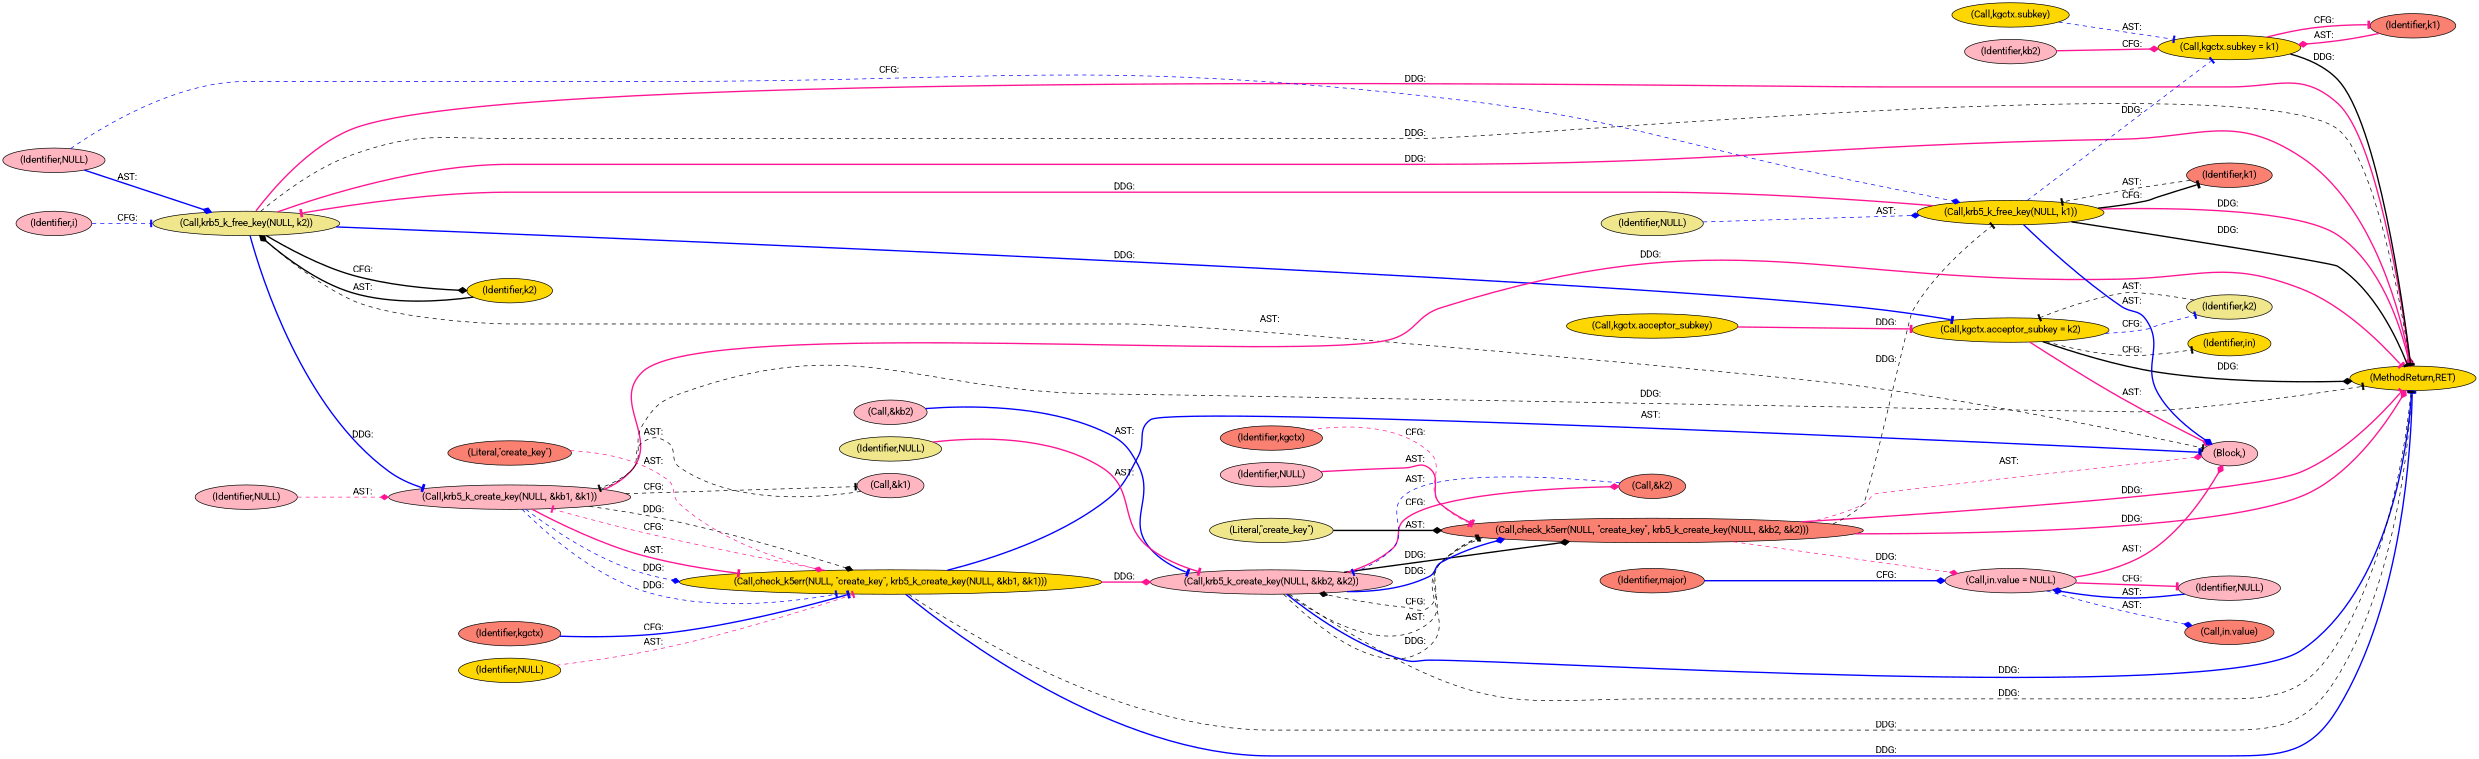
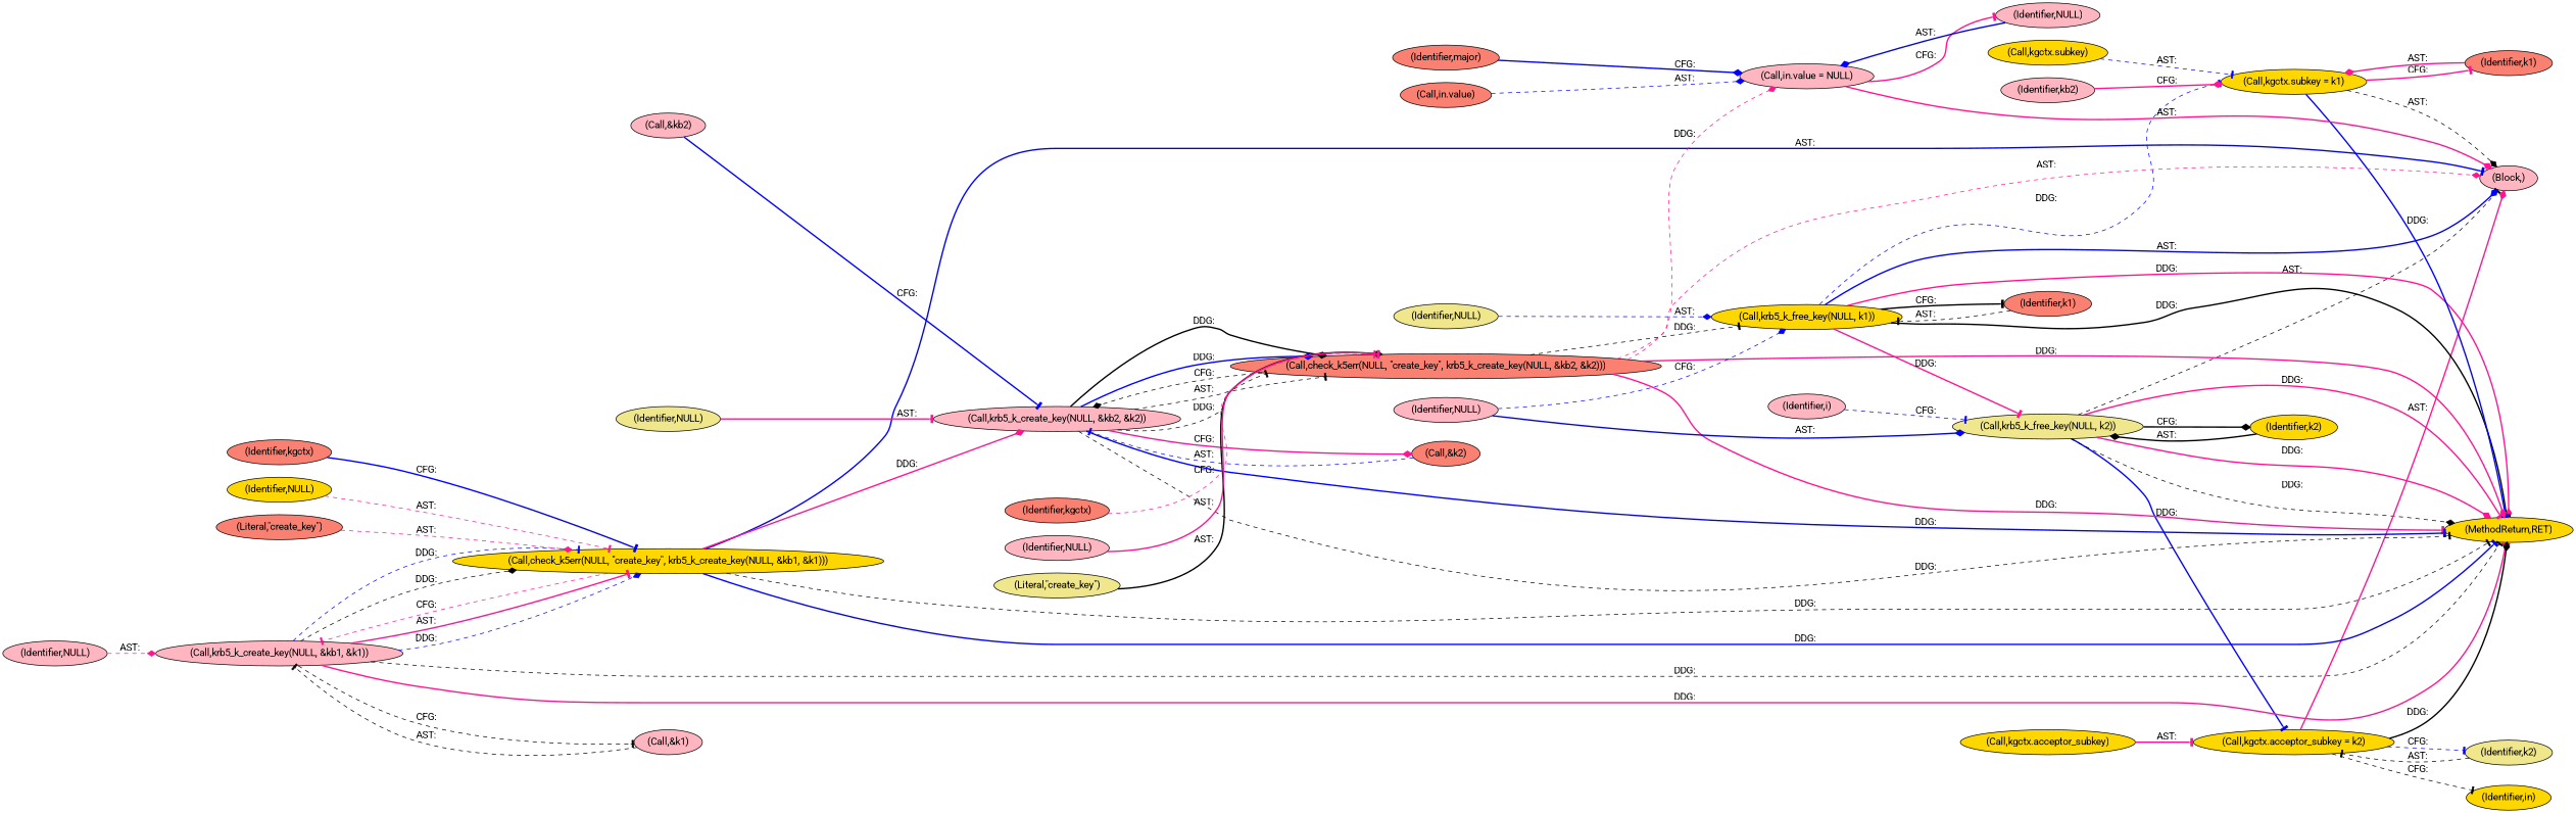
  digraph {
    fontname=Roboto
    rankdir=LR
    node [fillcolor=lightpink fontname=Roboto style=filled]
    edge [arrowhead=tee color=deeppink fontname=Roboto style=bold]
    n1 [fillcolor=khaki label="(Call,krb5_k_free_key(NULL, k2))"]
    n2 [label="(Call,krb5_k_create_key(NULL, &kb1, &k1))"]
    n3 [fillcolor=gold label="(Call,kgctx.acceptor_subkey = k2)"]
    n4 [fillcolor=gold label="(Identifier,k2)"]
    n5 [fillcolor=gold label="(MethodReturn,RET)"]
    n6 [label="(Block,)"]
    n7 [fillcolor=gold label="(Call,check_k5err(NULL, \"create_key\", krb5_k_create_key(NULL, &kb1, &k1)))"]
    n8 [label="(Call,&k1)"]
    n9 [fillcolor=khaki label="(Identifier,k2)"]
    n10 [fillcolor=gold label="(Identifier,in)"]
    n11 [fillcolor=gold label="(Call,krb5_k_free_key(NULL, k1))"]
    n12 [fillcolor=gold label="(Call,kgctx.subkey = k1)"]
    n13 [fillcolor=salmon label="(Identifier,k1)"]
    n14 [fillcolor=salmon label="(Identifier,k1)"]
    n15 [fillcolor=salmon label="(Call,check_k5err(NULL, \"create_key\", krb5_k_create_key(NULL, &kb2, &k2)))"]
    n16 [label="(Call,krb5_k_create_key(NULL, &kb2, &k2))"]
    n17 [label="(Call,in.value = NULL)"]
    n18 [fillcolor=salmon label="(Call,&k2)"]
    n19 [label="(Identifier,NULL)"]
    n20 [fillcolor=khaki label="(Literal,\"create_key\")"]
    n21 [fillcolor=salmon label="(Identifier,major)"]
    n22 [fillcolor=salmon label="(Identifier,kgctx)"]
    n23 [label="(Call,&kb2)"]
    n24 [fillcolor=salmon label="(Identifier,kgctx)"]
    n25 [fillcolor=gold label="(Call,kgctx.subkey)"]
    n26 [label="(Identifier,NULL)"]
    n27 [fillcolor=khaki label="(Identifier,NULL)"]
    n28 [fillcolor=gold label="(Identifier,NULL)"]
    n29 [fillcolor=salmon label="(Literal,\"create_key\")"]
    n30 [label="(Identifier,NULL)"]
    n31 [fillcolor=salmon label="(Call,in.value)"]
    n32 [label="(Identifier,i)"]
    n33 [fillcolor=khaki label="(Identifier,NULL)"]
    n34 [label="(Identifier,NULL)"]
    n35 [label="(Identifier,kb2)"]
    n36 [fillcolor=gold label="(Call,kgctx.acceptor_subkey)"]
-   n1 -> n2 [color=blue label="DDG: "]
    n1 -> n3 [color=blue label="DDG: "]
    n1 -> n4 [arrowhead=diamond color=black label="CFG: "]
    n1 -> n5 [arrowhead=diamond label="DDG: "]
    n1 -> n5 [arrowhead=diamond color=black label="DDG: " style=dashed]
    n1 -> n5 [label="DDG: "]
    n1 -> n6 [color=black label="AST: " style=dashed]
    n2 -> n5 [label="DDG: "]
    n2 -> n5 [color=black label="DDG: " style=dashed]
    n2 -> n7 [label="AST: "]
    n2 -> n7 [arrowhead=diamond color=blue label="DDG: " style=dashed]
    n2 -> n7 [color=blue label="DDG: " style=dashed]
    n2 -> n7 [arrowhead=diamond color=black label="DDG: " style=dashed]
    n2 -> n8 [color=black label="CFG: " style=dashed]
    n3 -> n5 [arrowhead=diamond color=black label="DDG: "]
    n3 -> n6 [arrowhead=diamond label="AST: "]
    n3 -> n9 [color=blue label="CFG: " style=dashed]
    n3 -> n10 [color=black label="CFG: " style=dashed]
    n4 -> n1 [arrowhead=diamond color=black label="AST: "]
    n7 -> n2 [label="CFG: " style=dashed]
    n7 -> n5 [color=black label="DDG: " style=dashed]
    n7 -> n5 [color=blue label="DDG: "]
    n7 -> n6 [color=blue label="AST: "]
    n7 -> n16 [arrowhead=diamond label="DDG: "]
    n8 -> n2 [color=black label="AST: " style=dashed]
    n9 -> n3 [color=black label="AST: " style=dashed]
    n11 -> n1 [label="DDG: "]
    n11 -> n5 [arrowhead=diamond label="DDG: "]
    n11 -> n5 [color=black label="DDG: "]
    n11 -> n6 [arrowhead=diamond color=blue label="AST: "]
    n11 -> n12 [color=blue label="DDG: " style=dashed]
    n11 -> n13 [color=black label="CFG: "]
-   n12 -> n5 [color=black label="DDG: "]
+   n12 -> n5 [color=blue label="DDG: "]
+   n12 -> n6 [arrowhead=diamond color=black label="AST: " style=dashed]
    n12 -> n14 [label="CFG: "]
    n13 -> n11 [color=black label="AST: " style=dashed]
    n14 -> n12 [arrowhead=diamond label="AST: "]
    n15 -> n5 [label="DDG: "]
    n15 -> n5 [arrowhead=diamond label="DDG: "]
    n15 -> n6 [arrowhead=diamond label="AST: " style=dashed]
    n15 -> n11 [color=black label="DDG: " style=dashed]
    n15 -> n16 [arrowhead=diamond color=black label="CFG: " style=dashed]
    n15 -> n17 [arrowhead=diamond label="DDG: " style=dashed]
    n16 -> n5 [color=blue label="DDG: "]
    n16 -> n5 [color=black label="DDG: " style=dashed]
    n16 -> n15 [color=black label="AST: " style=dashed]
    n16 -> n15 [color=black label="DDG: " style=dashed]
    n16 -> n15 [arrowhead=diamond color=black label="DDG: "]
    n16 -> n15 [arrowhead=diamond color=blue label="DDG: "]
    n16 -> n18 [arrowhead=diamond label="CFG: "]
    n17 -> n6 [arrowhead=diamond label="AST: "]
    n17 -> n19 [label="CFG: "]
    n18 -> n16 [color=blue label="AST: " style=dashed]
    n19 -> n17 [arrowhead=diamond color=blue label="AST: "]
    n20 -> n15 [arrowhead=diamond color=black label="AST: "]
    n21 -> n17 [arrowhead=diamond color=blue label="CFG: "]
    n22 -> n15 [label="CFG: " style=dashed]
-   n23 -> n16 [color=blue label="AST: "]
+   n23 -> n16 [color=blue label="CFG: "]
    n24 -> n7 [color=blue label="CFG: "]
    n25 -> n12 [color=blue label="AST: " style=dashed]
    n26 -> n1 [arrowhead=diamond color=blue label="AST: "]
    n26 -> n11 [arrowhead=diamond color=blue label="CFG: " style=dashed]
    n27 -> n16 [label="AST: "]
    n28 -> n7 [label="AST: " style=dashed]
    n29 -> n7 [arrowhead=diamond label="AST: " style=dashed]
    n30 -> n15 [label="AST: "]
-   n17 -> n31 [arrowhead=diamond color=blue label="AST: " style=dashed]
+   n31 -> n17 [arrowhead=diamond color=blue label="AST: " style=dashed]
    n32 -> n1 [color=blue label="CFG: " style=dashed]
    n33 -> n11 [arrowhead=diamond color=blue label="AST: " style=dashed]
    n34 -> n2 [arrowhead=diamond label="AST: " style=dashed]
    n35 -> n12 [arrowhead=diamond label="CFG: "]
-   n36 -> n3 [label="DDG: "]
+   n36 -> n3 [label="AST: "]
  }
